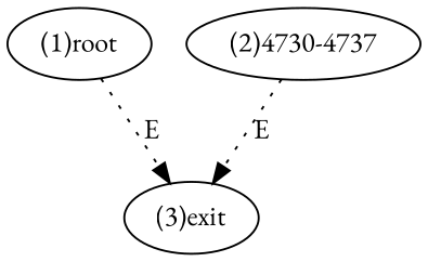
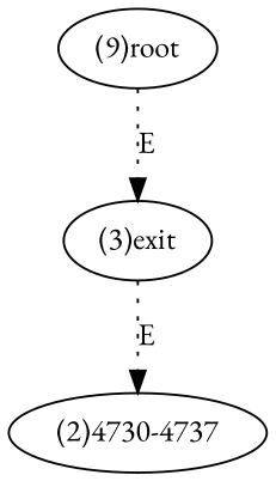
  digraph {
    fontname="EB Garamond"
    node [fontname="EB Garamond"]
    edge [fontname="EB Garamond" style=dotted]
-   n1 [label="(1)root"]
+   n1 [label="(9)root"]
    n2 [label="(3)exit"]
    n3 [label="(2)4730-4737"]
    n1 -> n2 [label=E]
-   n3 -> n2 [label=E]
+   n2 -> n3 [label=E]
  }
